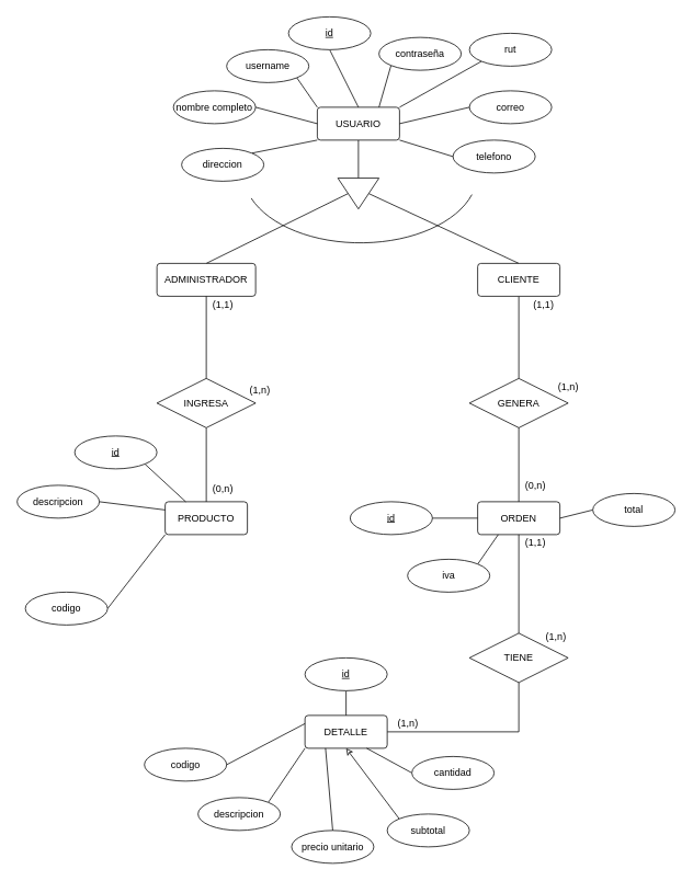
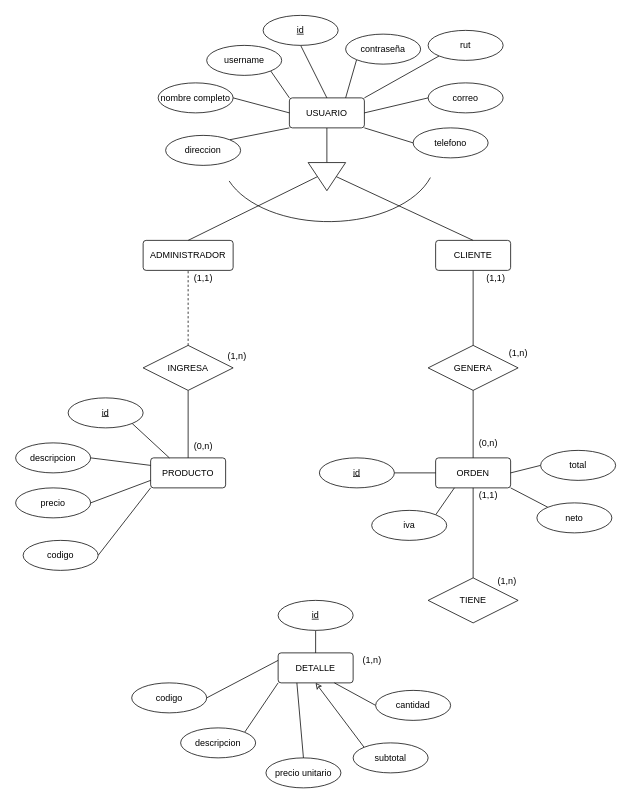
  <mxCell id="0" />
  <mxCell id="1" parent="0" />
  <mxCell id="2" style="rounded=0;orthogonalLoop=1;jettySize=auto;html=1;exitX=0.5;exitY=1;exitDx=0;exitDy=0;entryX=0;entryY=0.5;entryDx=0;entryDy=0;endArrow=none;endFill=0;" parent="1" source="3" target="6" edge="1"><mxGeometry relative="1" as="geometry" /></mxCell>
  <mxCell id="3" value="USUARIO" style="rounded=1;arcSize=10;whiteSpace=wrap;html=1;align=center;" parent="1" vertex="1"><mxGeometry x="385" y="130" width="100" height="40" as="geometry" /></mxCell>
  <mxCell id="4" style="rounded=0;orthogonalLoop=1;jettySize=auto;html=1;exitX=0.5;exitY=1;exitDx=0;exitDy=0;entryX=0.5;entryY=0;entryDx=0;entryDy=0;endArrow=none;endFill=0;" parent="1" source="6" target="7" edge="1"><mxGeometry relative="1" as="geometry" /></mxCell>
  <mxCell id="5" style="edgeStyle=none;rounded=0;orthogonalLoop=1;jettySize=auto;html=1;exitX=0.5;exitY=0;exitDx=0;exitDy=0;entryX=0.5;entryY=0;entryDx=0;entryDy=0;endArrow=none;endFill=0;" parent="1" source="6" target="9" edge="1"><mxGeometry relative="1" as="geometry" /></mxCell>
  <mxCell id="6" value="" style="triangle;whiteSpace=wrap;html=1;rotation=90;" parent="1" vertex="1"><mxGeometry x="416.25" y="210" width="37.5" height="50" as="geometry" /></mxCell>
  <mxCell id="7" value="ADMINISTRADOR" style="rounded=1;arcSize=10;whiteSpace=wrap;html=1;align=center;" parent="1" vertex="1"><mxGeometry x="190" y="320" width="120" height="40" as="geometry" /></mxCell>
  <mxCell id="8" style="edgeStyle=orthogonalEdgeStyle;rounded=0;orthogonalLoop=1;jettySize=auto;html=1;exitX=0.5;exitY=1;exitDx=0;exitDy=0;entryX=0.5;entryY=0;entryDx=0;entryDy=0;endArrow=none;endFill=0;" parent="1" source="9" target="14" edge="1"><mxGeometry relative="1" as="geometry" /></mxCell>
  <mxCell id="9" value="CLIENTE" style="rounded=1;arcSize=10;whiteSpace=wrap;html=1;align=center;" parent="1" vertex="1"><mxGeometry x="580" y="320" width="100" height="40" as="geometry" /></mxCell>
  <mxCell id="10" style="edgeStyle=orthogonalEdgeStyle;rounded=0;orthogonalLoop=1;jettySize=auto;html=1;exitX=0.5;exitY=0;exitDx=0;exitDy=0;entryX=0.5;entryY=1;entryDx=0;entryDy=0;endArrow=none;endFill=0;" parent="1" source="11" target="13" edge="1"><mxGeometry relative="1" as="geometry" /></mxCell>
  <mxCell id="11" value="PRODUCTO" style="rounded=1;arcSize=10;whiteSpace=wrap;html=1;align=center;" parent="1" vertex="1"><mxGeometry x="200" y="610" width="100" height="40" as="geometry" /></mxCell>
- <mxCell id="12" style="edgeStyle=orthogonalEdgeStyle;rounded=0;orthogonalLoop=1;jettySize=auto;html=1;exitX=0.5;exitY=0;exitDx=0;exitDy=0;entryX=0.5;entryY=1;entryDx=0;entryDy=0;endArrow=none;endFill=0;" parent="1" source="13" target="7" edge="1"><mxGeometry relative="1" as="geometry" /></mxCell>
+ <mxCell id="12" style="edgeStyle=orthogonalEdgeStyle;rounded=0;orthogonalLoop=1;jettySize=auto;html=1;exitX=0.5;exitY=0;exitDx=0;exitDy=0;entryX=0.5;entryY=1;entryDx=0;entryDy=0;endArrow=none;endFill=0;dashed=1;" parent="1" source="13" target="7" edge="1"><mxGeometry relative="1" as="geometry" /></mxCell>
  <mxCell id="13" value="INGRESA" style="shape=rhombus;perimeter=rhombusPerimeter;whiteSpace=wrap;html=1;align=center;" parent="1" vertex="1"><mxGeometry x="190" y="460" width="120" height="60" as="geometry" /></mxCell>
  <mxCell id="14" value="GENERA" style="shape=rhombus;perimeter=rhombusPerimeter;whiteSpace=wrap;html=1;align=center;" parent="1" vertex="1"><mxGeometry x="570" y="460" width="120" height="60" as="geometry" /></mxCell>
  <mxCell id="15" style="edgeStyle=orthogonalEdgeStyle;rounded=0;orthogonalLoop=1;jettySize=auto;html=1;exitX=0.5;exitY=0;exitDx=0;exitDy=0;entryX=0.5;entryY=1;entryDx=0;entryDy=0;endArrow=none;endFill=0;" parent="1" source="16" target="14" edge="1"><mxGeometry relative="1" as="geometry" /></mxCell>
  <mxCell id="16" value="ORDEN" style="rounded=1;arcSize=10;whiteSpace=wrap;html=1;align=center;" parent="1" vertex="1"><mxGeometry x="580" y="610" width="100" height="40" as="geometry" /></mxCell>
  <mxCell id="17" style="edgeStyle=none;rounded=0;orthogonalLoop=1;jettySize=auto;html=1;exitX=1;exitY=1;exitDx=0;exitDy=0;entryX=0.25;entryY=0;entryDx=0;entryDy=0;endArrow=none;endFill=0;" parent="1" source="18" target="11" edge="1"><mxGeometry relative="1" as="geometry" /></mxCell>
  <mxCell id="18" value="id" style="ellipse;whiteSpace=wrap;html=1;align=center;fontStyle=4;" parent="1" vertex="1"><mxGeometry x="90" y="530" width="100" height="40" as="geometry" /></mxCell>
  <mxCell id="19" style="edgeStyle=none;rounded=0;orthogonalLoop=1;jettySize=auto;html=1;exitX=1;exitY=0.5;exitDx=0;exitDy=0;entryX=0;entryY=0.25;entryDx=0;entryDy=0;endArrow=none;endFill=0;" parent="1" source="20" target="11" edge="1"><mxGeometry relative="1" as="geometry" /></mxCell>
  <mxCell id="20" value="descripcion" style="ellipse;whiteSpace=wrap;html=1;align=center;" parent="1" vertex="1"><mxGeometry x="20" y="590" width="100" height="40" as="geometry" /></mxCell>
- <mxCell id="23" style="edgeStyle=orthogonalEdgeStyle;rounded=0;orthogonalLoop=1;jettySize=auto;html=1;exitX=1;exitY=0.5;exitDx=0;exitDy=0;entryX=0.5;entryY=1;entryDx=0;entryDy=0;endArrow=none;endFill=0;" parent="1" source="24" target="26" edge="1"><mxGeometry relative="1" as="geometry" /></mxCell>
+ <mxCell id="21" style="edgeStyle=none;rounded=0;orthogonalLoop=1;jettySize=auto;html=1;exitX=1;exitY=0.5;exitDx=0;exitDy=0;entryX=0;entryY=0.75;entryDx=0;entryDy=0;endArrow=none;endFill=0;" parent="1" source="22" target="11" edge="1"><mxGeometry relative="1" as="geometry" /></mxCell>
+ <mxCell id="22" value="precio" style="ellipse;whiteSpace=wrap;html=1;align=center;" parent="1" vertex="1"><mxGeometry x="20" y="650" width="100" height="40" as="geometry" /></mxCell>
  <mxCell id="24" value="DETALLE" style="rounded=1;arcSize=10;whiteSpace=wrap;html=1;align=center;" parent="1" vertex="1"><mxGeometry x="370" y="870" width="100" height="40" as="geometry" /></mxCell>
  <mxCell id="25" style="edgeStyle=orthogonalEdgeStyle;rounded=0;orthogonalLoop=1;jettySize=auto;html=1;exitX=0.5;exitY=0;exitDx=0;exitDy=0;entryX=0.5;entryY=1;entryDx=0;entryDy=0;endArrow=none;endFill=0;" parent="1" source="26" target="16" edge="1"><mxGeometry relative="1" as="geometry" /></mxCell>
  <mxCell id="26" value="TIENE" style="shape=rhombus;perimeter=rhombusPerimeter;whiteSpace=wrap;html=1;align=center;" parent="1" vertex="1"><mxGeometry x="570" y="770" width="120" height="60" as="geometry" /></mxCell>
  <mxCell id="27" style="rounded=0;orthogonalLoop=1;jettySize=auto;html=1;exitX=0.5;exitY=1;exitDx=0;exitDy=0;entryX=0.5;entryY=0;entryDx=0;entryDy=0;endArrow=none;endFill=0;" parent="1" source="28" target="24" edge="1"><mxGeometry relative="1" as="geometry" /></mxCell>
  <mxCell id="28" value="id" style="ellipse;whiteSpace=wrap;html=1;align=center;fontStyle=4;" parent="1" vertex="1"><mxGeometry x="370" y="800" width="100" height="40" as="geometry" /></mxCell>
  <mxCell id="29" style="rounded=0;orthogonalLoop=1;jettySize=auto;html=1;exitX=0;exitY=0.5;exitDx=0;exitDy=0;entryX=0.75;entryY=1;entryDx=0;entryDy=0;endArrow=none;endFill=0;" parent="1" source="30" target="24" edge="1"><mxGeometry relative="1" as="geometry" /></mxCell>
  <mxCell id="30" value="cantidad" style="ellipse;whiteSpace=wrap;html=1;align=center;" parent="1" vertex="1"><mxGeometry x="500" y="920" width="100" height="40" as="geometry" /></mxCell>
  <mxCell id="31" style="rounded=0;orthogonalLoop=1;jettySize=auto;html=1;exitX=0;exitY=0;exitDx=0;exitDy=0;entryX=0.5;entryY=1;entryDx=0;entryDy=0;endArrow=classic;endFill=0;" parent="1" source="32" target="24" edge="1"><mxGeometry relative="1" as="geometry" /></mxCell>
  <mxCell id="32" value="subtotal" style="ellipse;whiteSpace=wrap;html=1;align=center;" parent="1" vertex="1"><mxGeometry x="470" y="990" width="100" height="40" as="geometry" /></mxCell>
  <mxCell id="33" style="rounded=0;orthogonalLoop=1;jettySize=auto;html=1;exitX=1;exitY=0.5;exitDx=0;exitDy=0;entryX=0;entryY=0.5;entryDx=0;entryDy=0;endArrow=none;endFill=0;" parent="1" source="34" target="16" edge="1"><mxGeometry relative="1" as="geometry" /></mxCell>
  <mxCell id="34" value="id" style="ellipse;whiteSpace=wrap;html=1;align=center;fontStyle=4;" parent="1" vertex="1"><mxGeometry x="425" y="610" width="100" height="40" as="geometry" /></mxCell>
  <mxCell id="35" style="edgeStyle=none;rounded=0;orthogonalLoop=1;jettySize=auto;html=1;exitX=0;exitY=0.5;exitDx=0;exitDy=0;entryX=1;entryY=0.5;entryDx=0;entryDy=0;endArrow=none;endFill=0;" parent="1" source="36" target="16" edge="1"><mxGeometry relative="1" as="geometry" /></mxCell>
  <mxCell id="36" value="total" style="ellipse;whiteSpace=wrap;html=1;align=center;" parent="1" vertex="1"><mxGeometry x="720" y="600" width="100" height="40" as="geometry" /></mxCell>
+ <mxCell id="37" style="edgeStyle=none;rounded=0;orthogonalLoop=1;jettySize=auto;html=1;exitX=0;exitY=0;exitDx=0;exitDy=0;entryX=1;entryY=1;entryDx=0;entryDy=0;endArrow=none;endFill=0;" parent="1" source="38" target="16" edge="1"><mxGeometry relative="1" as="geometry" /></mxCell>
+ <mxCell id="38" value="neto" style="ellipse;whiteSpace=wrap;html=1;align=center;" parent="1" vertex="1"><mxGeometry x="715" y="670" width="100" height="40" as="geometry" /></mxCell>
  <mxCell id="39" style="edgeStyle=none;rounded=0;orthogonalLoop=1;jettySize=auto;html=1;exitX=1;exitY=0;exitDx=0;exitDy=0;entryX=0.25;entryY=1;entryDx=0;entryDy=0;endArrow=none;endFill=0;" parent="1" source="40" target="16" edge="1"><mxGeometry relative="1" as="geometry" /></mxCell>
  <mxCell id="40" value="iva" style="ellipse;whiteSpace=wrap;html=1;align=center;" parent="1" vertex="1"><mxGeometry x="494.75" y="680" width="100" height="40" as="geometry" /></mxCell>
  <mxCell id="41" style="edgeStyle=none;rounded=0;orthogonalLoop=1;jettySize=auto;html=1;exitX=0.5;exitY=1;exitDx=0;exitDy=0;entryX=0.5;entryY=0;entryDx=0;entryDy=0;endArrow=none;endFill=0;" parent="1" source="42" target="3" edge="1"><mxGeometry relative="1" as="geometry" /></mxCell>
  <mxCell id="42" value="id" style="ellipse;whiteSpace=wrap;html=1;align=center;fontStyle=4;" parent="1" vertex="1"><mxGeometry x="350" y="20" width="100" height="40" as="geometry" /></mxCell>
  <mxCell id="43" style="edgeStyle=none;rounded=0;orthogonalLoop=1;jettySize=auto;html=1;exitX=1;exitY=0.5;exitDx=0;exitDy=0;entryX=0;entryY=0.5;entryDx=0;entryDy=0;endArrow=none;endFill=0;" parent="1" source="44" target="3" edge="1"><mxGeometry relative="1" as="geometry" /></mxCell>
  <mxCell id="44" value="nombre completo" style="ellipse;whiteSpace=wrap;html=1;align=center;" parent="1" vertex="1"><mxGeometry x="210" y="110" width="100" height="40" as="geometry" /></mxCell>
  <mxCell id="45" style="edgeStyle=none;rounded=0;orthogonalLoop=1;jettySize=auto;html=1;exitX=1;exitY=1;exitDx=0;exitDy=0;entryX=0;entryY=0;entryDx=0;entryDy=0;endArrow=none;endFill=0;" parent="1" source="46" target="3" edge="1"><mxGeometry relative="1" as="geometry" /></mxCell>
  <mxCell id="46" value="username" style="ellipse;whiteSpace=wrap;html=1;align=center;" parent="1" vertex="1"><mxGeometry x="274.75" y="60" width="100" height="40" as="geometry" /></mxCell>
  <mxCell id="47" style="edgeStyle=none;rounded=0;orthogonalLoop=1;jettySize=auto;html=1;exitX=0;exitY=1;exitDx=0;exitDy=0;entryX=0.75;entryY=0;entryDx=0;entryDy=0;endArrow=none;endFill=0;" parent="1" source="48" target="3" edge="1"><mxGeometry relative="1" as="geometry" /></mxCell>
  <mxCell id="48" value="contraseña" style="ellipse;whiteSpace=wrap;html=1;align=center;" parent="1" vertex="1"><mxGeometry x="460" y="45" width="100" height="40" as="geometry" /></mxCell>
  <mxCell id="49" style="edgeStyle=none;rounded=0;orthogonalLoop=1;jettySize=auto;html=1;exitX=0;exitY=0.5;exitDx=0;exitDy=0;entryX=1;entryY=0.5;entryDx=0;entryDy=0;endArrow=none;endFill=0;" parent="1" source="50" target="3" edge="1"><mxGeometry relative="1" as="geometry" /></mxCell>
  <mxCell id="50" value="correo" style="ellipse;whiteSpace=wrap;html=1;align=center;" parent="1" vertex="1"><mxGeometry x="570" y="110" width="100" height="40" as="geometry" /></mxCell>
  <mxCell id="51" style="edgeStyle=none;rounded=0;orthogonalLoop=1;jettySize=auto;html=1;exitX=0;exitY=0.5;exitDx=0;exitDy=0;entryX=1;entryY=1;entryDx=0;entryDy=0;endArrow=none;endFill=0;" parent="1" source="52" target="3" edge="1"><mxGeometry relative="1" as="geometry" /></mxCell>
  <mxCell id="52" value="telefono" style="ellipse;whiteSpace=wrap;html=1;align=center;" parent="1" vertex="1"><mxGeometry x="550" y="170" width="100" height="40" as="geometry" /></mxCell>
  <mxCell id="53" style="edgeStyle=none;rounded=0;orthogonalLoop=1;jettySize=auto;html=1;exitX=1;exitY=0;exitDx=0;exitDy=0;entryX=0;entryY=1;entryDx=0;entryDy=0;endArrow=none;endFill=0;" parent="1" source="54" target="3" edge="1"><mxGeometry relative="1" as="geometry" /></mxCell>
  <mxCell id="54" value="direccion" style="ellipse;whiteSpace=wrap;html=1;align=center;" parent="1" vertex="1"><mxGeometry x="220" y="180" width="100" height="40" as="geometry" /></mxCell>
  <mxCell id="55" style="rounded=0;orthogonalLoop=1;jettySize=auto;html=1;exitX=1;exitY=0.5;exitDx=0;exitDy=0;entryX=0;entryY=1;entryDx=0;entryDy=0;endArrow=none;endFill=0;" parent="1" source="56" target="11" edge="1"><mxGeometry relative="1" as="geometry" /></mxCell>
  <mxCell id="56" value="codigo" style="ellipse;whiteSpace=wrap;html=1;align=center;" parent="1" vertex="1"><mxGeometry x="30" y="720" width="100" height="40" as="geometry" /></mxCell>
  <mxCell id="57" style="edgeStyle=none;rounded=0;orthogonalLoop=1;jettySize=auto;html=1;exitX=1;exitY=0;exitDx=0;exitDy=0;entryX=0;entryY=1;entryDx=0;entryDy=0;endArrow=none;endFill=0;" parent="1" source="58" target="24" edge="1"><mxGeometry relative="1" as="geometry" /></mxCell>
  <mxCell id="58" value="descripcion" style="ellipse;whiteSpace=wrap;html=1;align=center;" parent="1" vertex="1"><mxGeometry x="240" y="970" width="100" height="40" as="geometry" /></mxCell>
  <mxCell id="59" style="edgeStyle=none;rounded=0;orthogonalLoop=1;jettySize=auto;html=1;exitX=0.5;exitY=0;exitDx=0;exitDy=0;entryX=0.25;entryY=1;entryDx=0;entryDy=0;endArrow=none;endFill=0;" parent="1" source="60" target="24" edge="1"><mxGeometry relative="1" as="geometry" /></mxCell>
  <mxCell id="60" value="precio unitario" style="ellipse;whiteSpace=wrap;html=1;align=center;" parent="1" vertex="1"><mxGeometry x="353.75" y="1010" width="100" height="40" as="geometry" /></mxCell>
  <mxCell id="61" style="edgeStyle=none;rounded=0;orthogonalLoop=1;jettySize=auto;html=1;exitX=1;exitY=0.5;exitDx=0;exitDy=0;entryX=0;entryY=0.25;entryDx=0;entryDy=0;endArrow=none;endFill=0;" parent="1" source="62" target="24" edge="1"><mxGeometry relative="1" as="geometry" /></mxCell>
  <mxCell id="62" value="codigo" style="ellipse;whiteSpace=wrap;html=1;align=center;" parent="1" vertex="1"><mxGeometry x="174.75" y="910" width="100" height="40" as="geometry" /></mxCell>
  <mxCell id="63" value="" style="verticalLabelPosition=bottom;verticalAlign=top;html=1;shape=mxgraph.basic.arc;startAngle=0.3;endAngle=0.691;" parent="1" vertex="1"><mxGeometry x="295" y="125" width="285" height="170" as="geometry" /></mxCell>
  <mxCell id="64" value="(1,n)" style="text;html=1;align=center;verticalAlign=middle;resizable=0;points=[];autosize=1;strokeColor=none;fillColor=none;" parent="1" vertex="1"><mxGeometry x="290" y="460" width="50" height="30" as="geometry" /></mxCell>
  <mxCell id="65" value="(1,1)" style="text;html=1;align=center;verticalAlign=middle;resizable=0;points=[];autosize=1;strokeColor=none;fillColor=none;" parent="1" vertex="1"><mxGeometry x="245" y="355" width="50" height="30" as="geometry" /></mxCell>
  <mxCell id="66" value="(0,n)" style="text;html=1;align=center;verticalAlign=middle;resizable=0;points=[];autosize=1;strokeColor=none;fillColor=none;" parent="1" vertex="1"><mxGeometry x="245" y="580" width="50" height="30" as="geometry" /></mxCell>
  <mxCell id="67" value="(1,n)" style="text;html=1;align=center;verticalAlign=middle;resizable=0;points=[];autosize=1;strokeColor=none;fillColor=none;" parent="1" vertex="1"><mxGeometry x="665" y="455" width="50" height="30" as="geometry" /></mxCell>
  <mxCell id="68" value="(1,1)" style="text;html=1;align=center;verticalAlign=middle;resizable=0;points=[];autosize=1;strokeColor=none;fillColor=none;" parent="1" vertex="1"><mxGeometry x="635" y="355" width="50" height="30" as="geometry" /></mxCell>
  <mxCell id="69" value="(0,n)" style="text;html=1;align=center;verticalAlign=middle;resizable=0;points=[];autosize=1;strokeColor=none;fillColor=none;" parent="1" vertex="1"><mxGeometry x="625" y="575" width="50" height="30" as="geometry" /></mxCell>
  <mxCell id="70" value="(1,n)" style="text;html=1;align=center;verticalAlign=middle;resizable=0;points=[];autosize=1;strokeColor=none;fillColor=none;" parent="1" vertex="1"><mxGeometry x="650" y="760" width="50" height="30" as="geometry" /></mxCell>
  <mxCell id="71" value="(1,1)" style="text;html=1;align=center;verticalAlign=middle;resizable=0;points=[];autosize=1;strokeColor=none;fillColor=none;" parent="1" vertex="1"><mxGeometry x="625" y="645" width="50" height="30" as="geometry" /></mxCell>
  <mxCell id="72" value="(1,n)" style="text;html=1;align=center;verticalAlign=middle;resizable=0;points=[];autosize=1;strokeColor=none;fillColor=none;" parent="1" vertex="1"><mxGeometry x="470" y="865" width="50" height="30" as="geometry" /></mxCell>
  <mxCell id="73" style="rounded=1;orthogonalLoop=1;jettySize=auto;html=1;exitX=0;exitY=1;exitDx=0;exitDy=0;entryX=1;entryY=0;entryDx=0;entryDy=0;endArrow=none;endFill=0;" parent="1" source="74" target="3" edge="1"><mxGeometry relative="1" as="geometry" /></mxCell>
  <mxCell id="74" value="rut" style="ellipse;whiteSpace=wrap;html=1;align=center;" parent="1" vertex="1"><mxGeometry x="570" y="40" width="100" height="40" as="geometry" /></mxCell>
